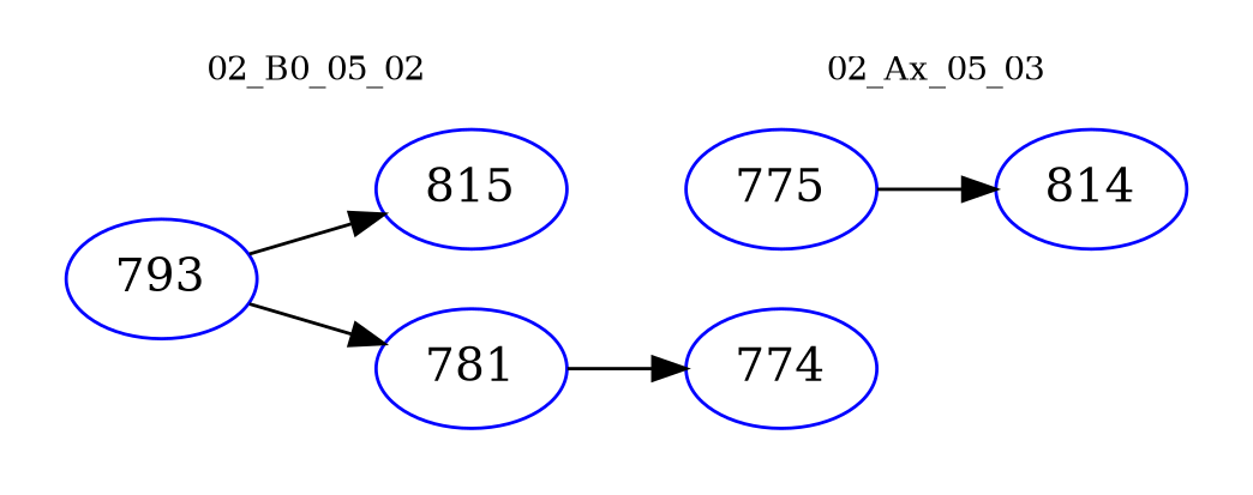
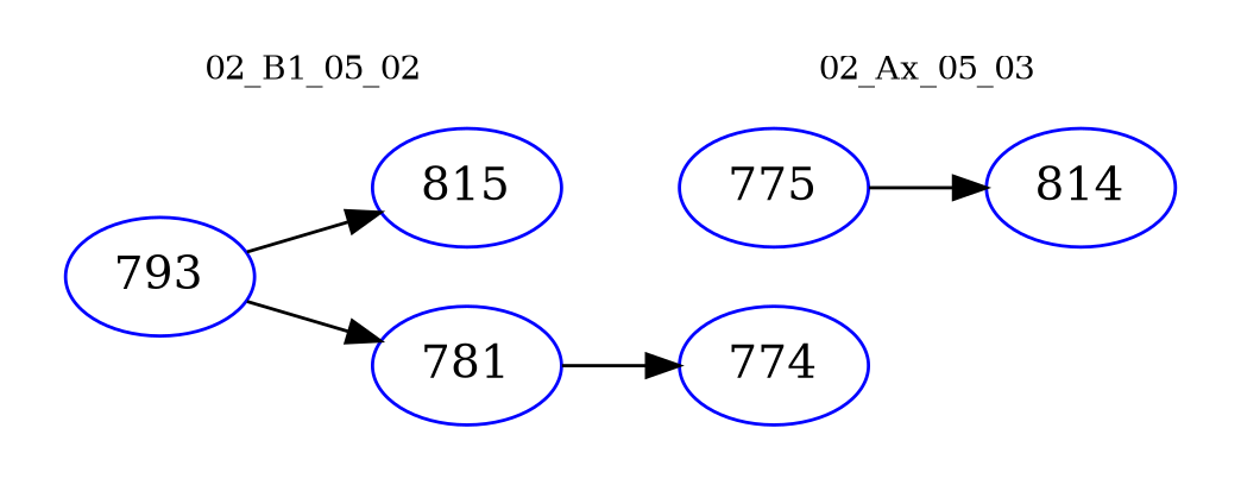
  digraph {
    rankdir=LR
    node [color=blue]
    edge [color=black]
    n1 [label=775]
    n2 [label=774]
    n3 [label=814]
    n4 [label=793]
    n5 [label=781]
    n6 [label=815]
    subgraph cluster_1 {
      color=white
      fontsize=10
      label="02_Ax_05_03"
      n1
      n2
      n3
    }
    subgraph cluster_2 {
      color=white
      fontsize=10
-     label="02_B0_05_02"
+     label="02_B1_05_02"
      n4
      n5
      n6
    }
    n1 -> n3
    n4 -> n5
    n4 -> n6
    n5 -> n2
  }
